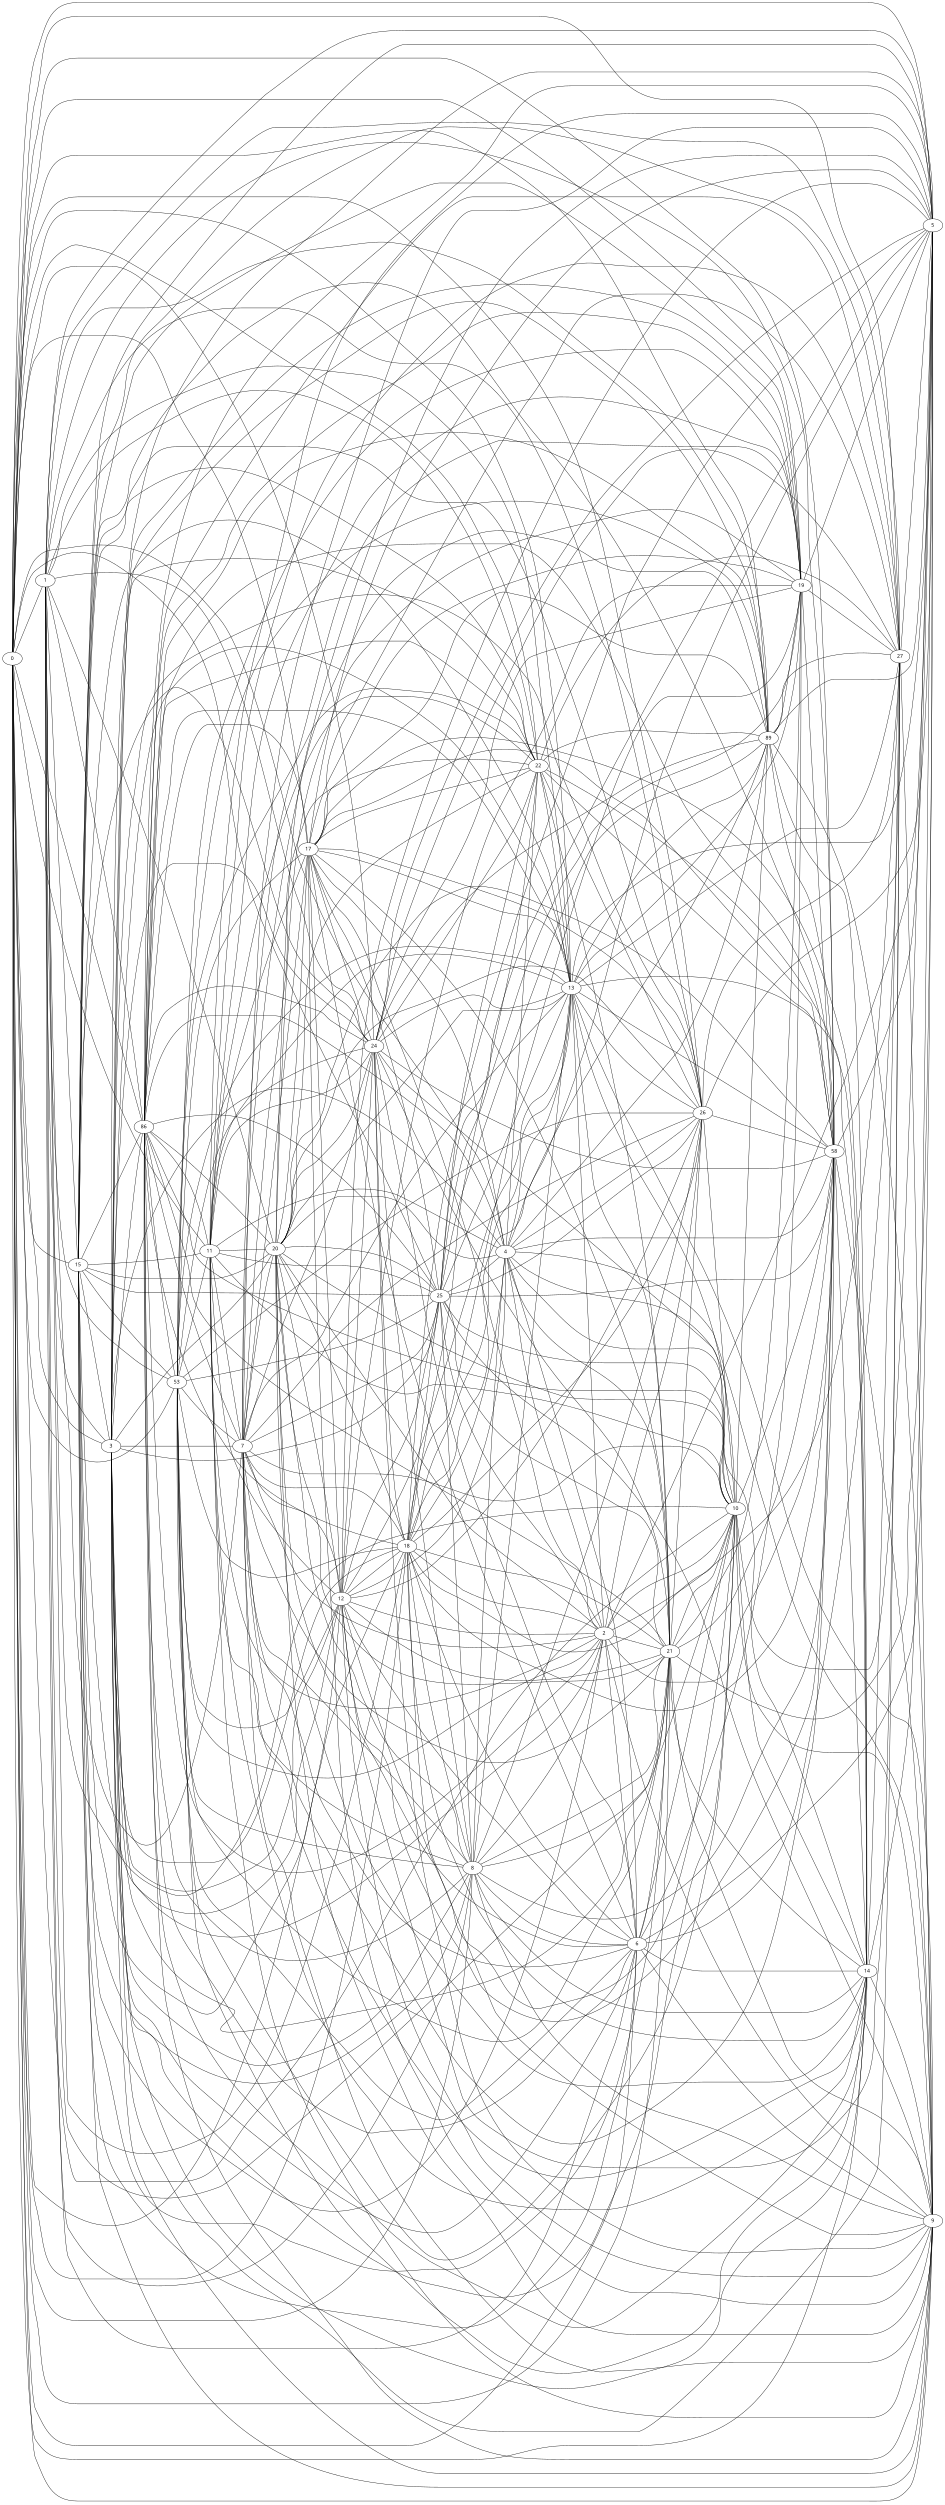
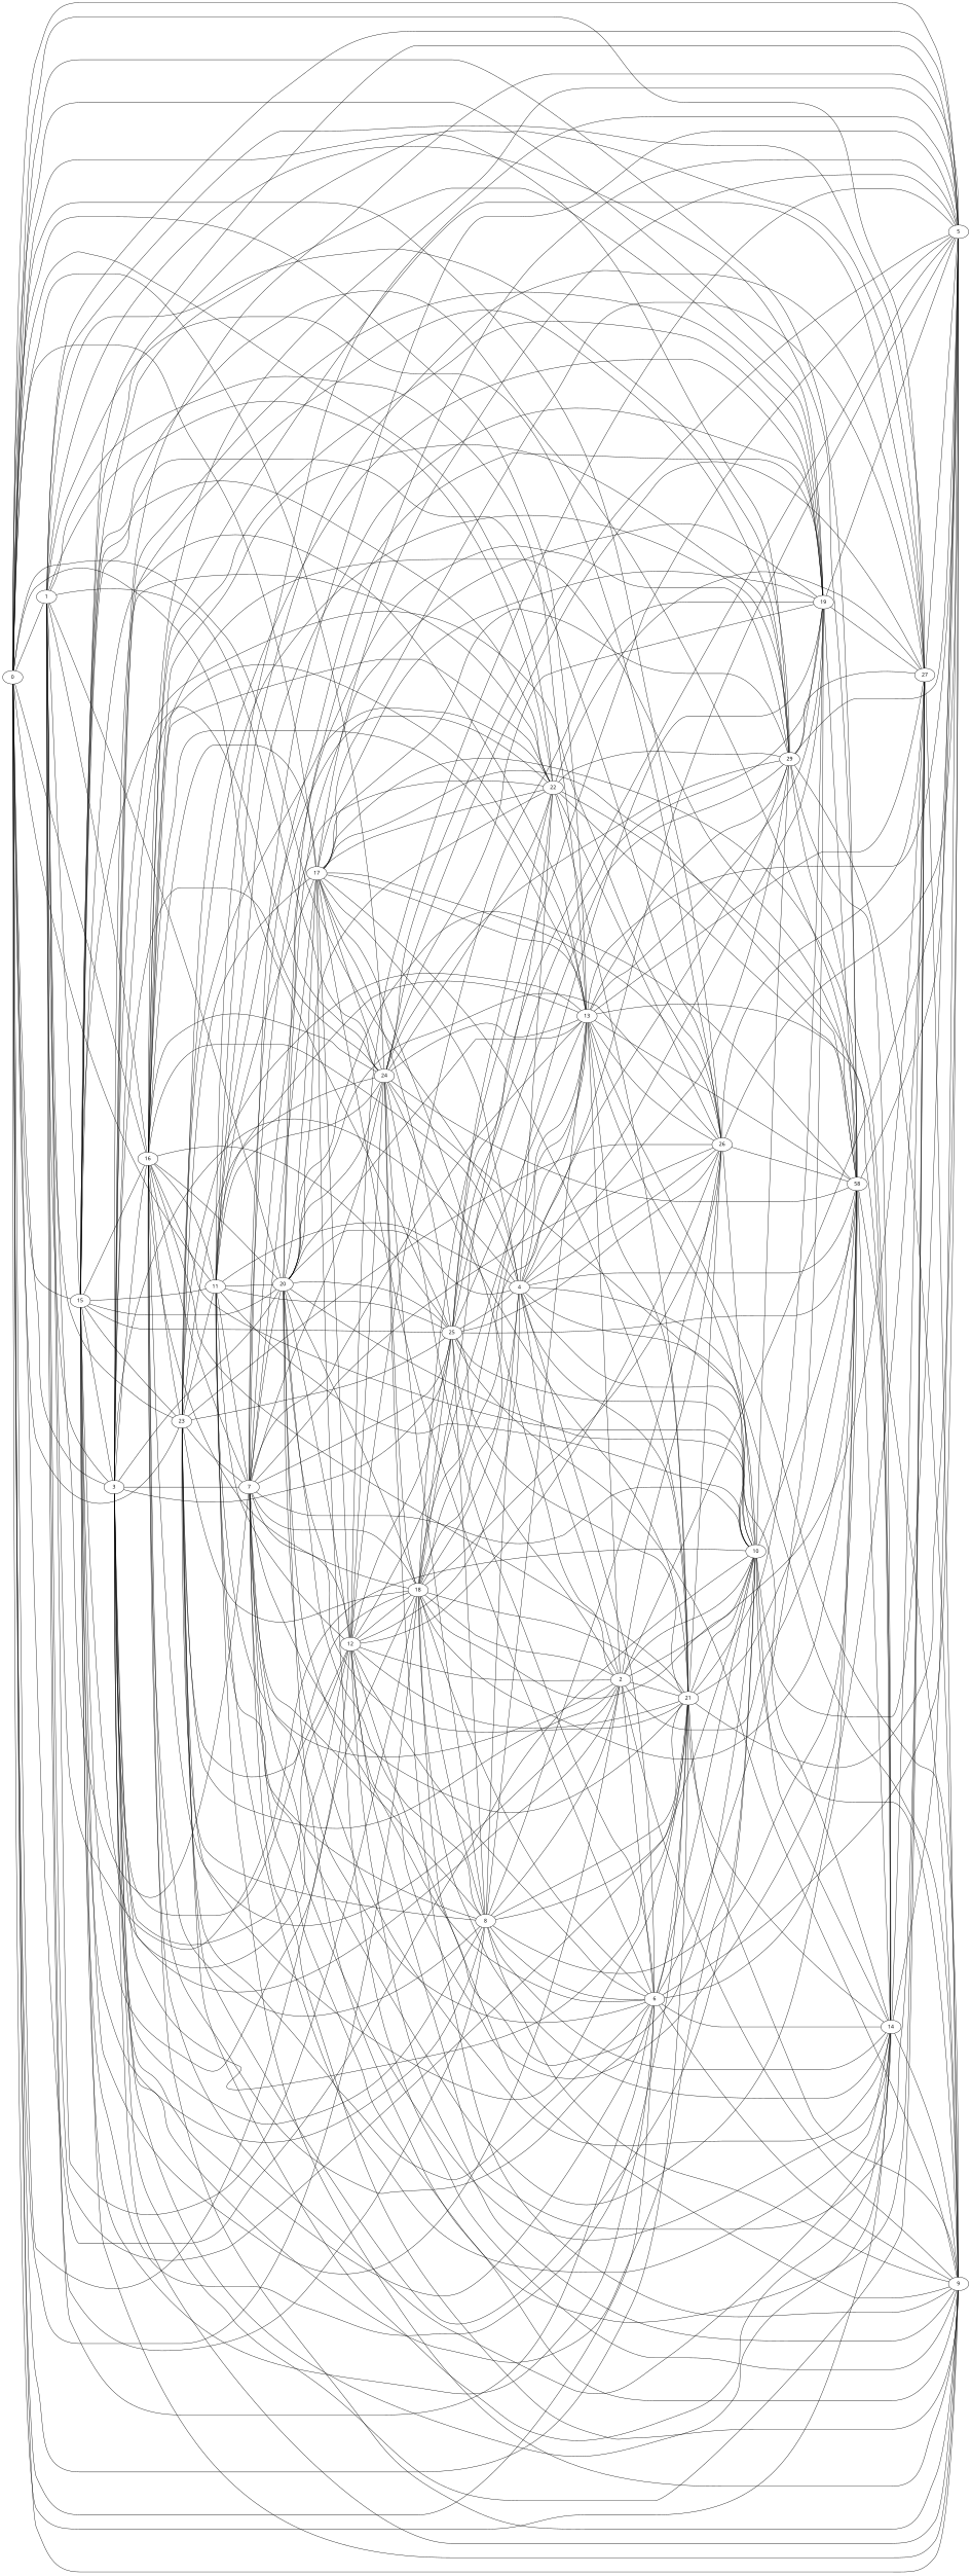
  graph {
    fontname="Noto Sans"
    rankdir=LR
    node [fontname="Noto Sans"]
    edge [fontname="Noto Sans"]
    0
    1
    3
    5
    9
    10
    14
    15
    19
    21
    26
    27
    n13 [label=58]
    8
    13
    22
    24
-   29 [label=89]
+   29
    4
    6
-   16 [label=86]
+   16
    2
    12
    17
    18
    20
    25
    7
    11
-   23 [label=53]
+   23
    0 -- 1
    0 -- 3
    0 -- 5
    0 -- 9
    0 -- 10
    0 -- 14
    0 -- 15
    0 -- 19
    0 -- 21
    0 -- 26
    0 -- 27
    0 -- n13
    1 -- 15
    1 -- 21
    1 -- n13
    1 -- 8
    1 -- 13
    1 -- 22
    1 -- 24
    1 -- 29
    3 -- 1
    3 -- 10
    3 -- 14
    3 -- 19
    3 -- 27
    3 -- 13
    3 -- 24
    3 -- 4
    3 -- 6
    3 -- 16
    5 -- 1
    5 -- 3
    5 -- 10
    5 -- 14
    5 -- 21
    5 -- 26
    5 -- n13
    5 -- 13
    5 -- 29
    5 -- 6
    5 -- 2
    5 -- 12
    5 -- 17
    5 -- 18
    5 -- 20
    9 -- 3
    9 -- 15
    9 -- 21
    9 -- n13
    9 -- 8
    9 -- 6
    9 -- 17
    9 -- 25
    9 -- 7
    10 -- 1
    10 -- 9
    10 -- 14
    10 -- n13
    10 -- 8
    10 -- 13
    10 -- 24
    10 -- 29
    10 -- 16
    10 -- 12
    10 -- 25
    10 -- 7
    10 -- 11
    14 -- 9
    14 -- 27
    14 -- 22
    14 -- 29
    14 -- 16
    14 -- 17
    14 -- 20
    14 -- 11
    15 -- 3
    15 -- 5
    15 -- 21
    15 -- 27
    15 -- 13
    15 -- 2
    15 -- 25
    15 -- 23
    19 -- 5
    19 -- 15
    19 -- 21
    19 -- 27
    19 -- n13
    19 -- 13
    19 -- 24
+   19 -- 4
    19 -- 16
    19 -- 18
    19 -- 11
    21 -- 3
    21 -- 10
    21 -- 14
    21 -- 26
    21 -- 8
    21 -- 22
    21 -- 24
    21 -- 17
    21 -- 18
    21 -- 20
    21 -- 25
    21 -- 7
    21 -- 23
    26 -- 1
    26 -- 3
    26 -- 10
    26 -- 15
    26 -- 8
    26 -- 22
    26 -- 4
    26 -- 2
    26 -- 17
    26 -- 20
    27 -- 1
    27 -- 5
    27 -- 9
    27 -- 26
    27 -- 22
    27 -- 24
    27 -- 29
    27 -- 6
    n13 -- 14
    n13 -- 15
    n13 -- 21
    n13 -- 26
    n13 -- 8
    n13 -- 24
    n13 -- 16
    n13 -- 2
    n13 -- 12
    n13 -- 18
-   8 -- 0
    8 -- 3
    8 -- 14
    8 -- 15
    8 -- 4
    8 -- 16
    8 -- 18
    8 -- 20
    8 -- 7
    13 -- 0
    13 -- 9
    13 -- 14
    13 -- 21
    13 -- 26
    13 -- 27
    13 -- n13
    13 -- 8
    13 -- 29
    13 -- 4
    13 -- 2
    13 -- 18
    13 -- 25
    22 -- 0
    22 -- 3
    22 -- 15
    22 -- n13
-   22 -- 13
    22 -- 16
    22 -- 20
    22 -- 25
    22 -- 7
    22 -- 11
    24 -- 0
    24 -- 5
    24 -- 9
    24 -- 15
    24 -- 8
    24 -- 13
    24 -- 22
    24 -- 29
    24 -- 16
    24 -- 17
    24 -- 18
    24 -- 20
    24 -- 7
    24 -- 11
    29 -- 0
    29 -- 3
    29 -- 9
    29 -- 19
    29 -- n13
    29 -- 22
    29 -- 4
    29 -- 17
    29 -- 18
    29 -- 25
    4 -- 0
    4 -- 5
    4 -- 9
    4 -- 10
    4 -- 14
    4 -- 21
    4 -- n13
    4 -- 22
    4 -- 12
    4 -- 17
    4 -- 25
    4 -- 11
    6 -- 0
    6 -- 1
    6 -- 10
    6 -- 14
    6 -- 15
    6 -- 19
    6 -- 21
    6 -- 8
    6 -- 24
    6 -- 4
    6 -- 16
    6 -- 12
    6 -- 18
    6 -- 7
    6 -- 23
    16 -- 0
    16 -- 1
    16 -- 5
    16 -- 9
    16 -- 15
    16 -- 21
    16 -- 27
    16 -- 13
    16 -- 29
    16 -- 4
    16 -- 2
    16 -- 17
    16 -- 23
    2 -- 3
    2 -- 9
    2 -- 10
    2 -- 21
    2 -- 27
    2 -- 8
    2 -- 4
    2 -- 6
    2 -- 12
    2 -- 17
    2 -- 25
    2 -- 11
    12 -- 0
    12 -- 3
    12 -- 9
    12 -- 15
    12 -- 19
    12 -- 21
    12 -- 26
    12 -- 27
    12 -- 13
    12 -- 24
    12 -- 7
    12 -- 23
    17 -- 0
    17 -- 19
    17 -- 27
    17 -- n13
    17 -- 13
    17 -- 22
    17 -- 6
    17 -- 12
    18 -- 0
    18 -- 1
    18 -- 3
    18 -- 9
    18 -- 10
    18 -- 14
    18 -- 15
    18 -- 26
    18 -- 22
    18 -- 4
    18 -- 16
    18 -- 2
    18 -- 12
    18 -- 20
    18 -- 25
    18 -- 7
    20 -- 1
    20 -- 3
    20 -- 9
    20 -- 10
    20 -- 15
    20 -- 19
    20 -- n13
    20 -- 13
    20 -- 4
    20 -- 6
    20 -- 16
-   20 -- 2
    20 -- 12
    20 -- 17
    25 -- 0
    25 -- 3
    25 -- 5
    25 -- 19
    25 -- 26
    25 -- n13
    25 -- 8
    25 -- 16
    25 -- 12
    25 -- 17
    25 -- 20
    25 -- 7
    25 -- 23
    7 -- 1
    7 -- 3
    7 -- 5
    7 -- 14
    7 -- 19
    7 -- 26
-   7 -- 2
+   7 -- 27
    7 -- n13
    7 -- 13
    7 -- 29
    7 -- 16
    7 -- 17
    7 -- 20
    11 -- 0
    11 -- 5
    11 -- 9
    11 -- 15
    11 -- 27
    11 -- 8
    11 -- 13
    11 -- 16
    11 -- 12
    11 -- 17
    11 -- 20
    11 -- 25
    11 -- 7
    23 -- 0
    23 -- 1
    23 -- 10
    23 -- 14
    23 -- 19
    23 -- 26
    23 -- 8
    23 -- 13
    23 -- 22
    23 -- 24
    23 -- 29
    23 -- 2
    23 -- 17
    23 -- 18
    23 -- 7
    23 -- 11
  }
